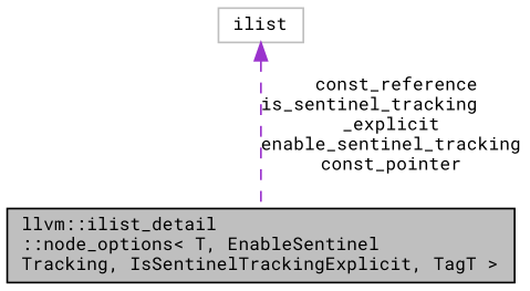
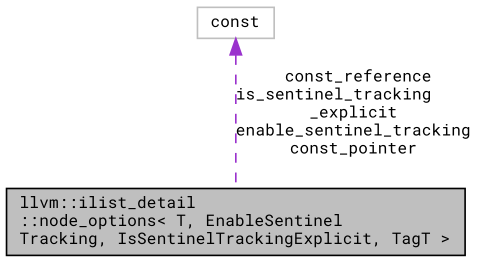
  digraph {
    fontname="Roboto Mono"
    node [fontname="Roboto Mono" fontsize=10 shape=record]
    n1 [color=black fillcolor=grey75 fontcolor=black height=0.2 label="llvm::ilist_detail\l::node_options\< T, EnableSentinel\lTracking, IsSentinelTrackingExplicit, TagT \>" style=filled width=0.4]
-   n2 [color=grey75 height=0.2 label=ilist width=0.4]
+   n2 [color=grey75 height=0.2 label=const width=0.4]
    n2 -> n1 [color=darkorchid3 dir=back fontname="Roboto Mono" fontsize=10 label=" const_reference\nis_sentinel_tracking\l_explicit\nenable_sentinel_tracking\nconst_pointer" labelfontname=Helvetica labelfontsize=10 style=dashed]
  }
